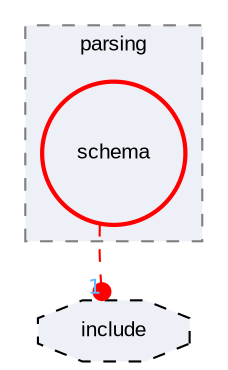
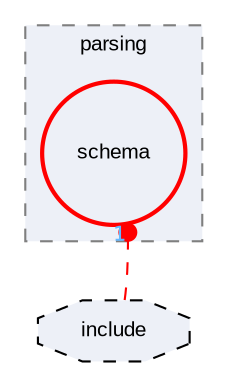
  digraph {
    compound=true
    fontname="Liberation Sans"
    node [fillcolor="#edf0f7" fontname="Liberation Sans" fontsize=10]
    n1 [color=red height=0.2 label=schema shape=circle style="filled,bold" width=0.4]
    n2 [color=black height=0.2 label=include shape=octagon style="filled,dashed" width=0.4]
    subgraph cluster_1 {
      bgcolor="#edf0f7"
      fontsize=10
      label=parsing
      pencolor=grey50
      style="filled,dashed"
      n1
    }
-   n1 -> n2 [color=red fontcolor=steelblue1 fontname="Liberation Sans" fontsize=10 headlabel=1 labeldistance=1.5 labelfontname=Helvetica labelfontsize=10 style=dashed arrowhead=dot]
+   n2 -> n1 [color=red fontcolor=steelblue1 fontname="Liberation Sans" fontsize=10 headlabel=1 labeldistance=1.5 labelfontname=Helvetica labelfontsize=10 style=dashed arrowhead=dot]
  }
